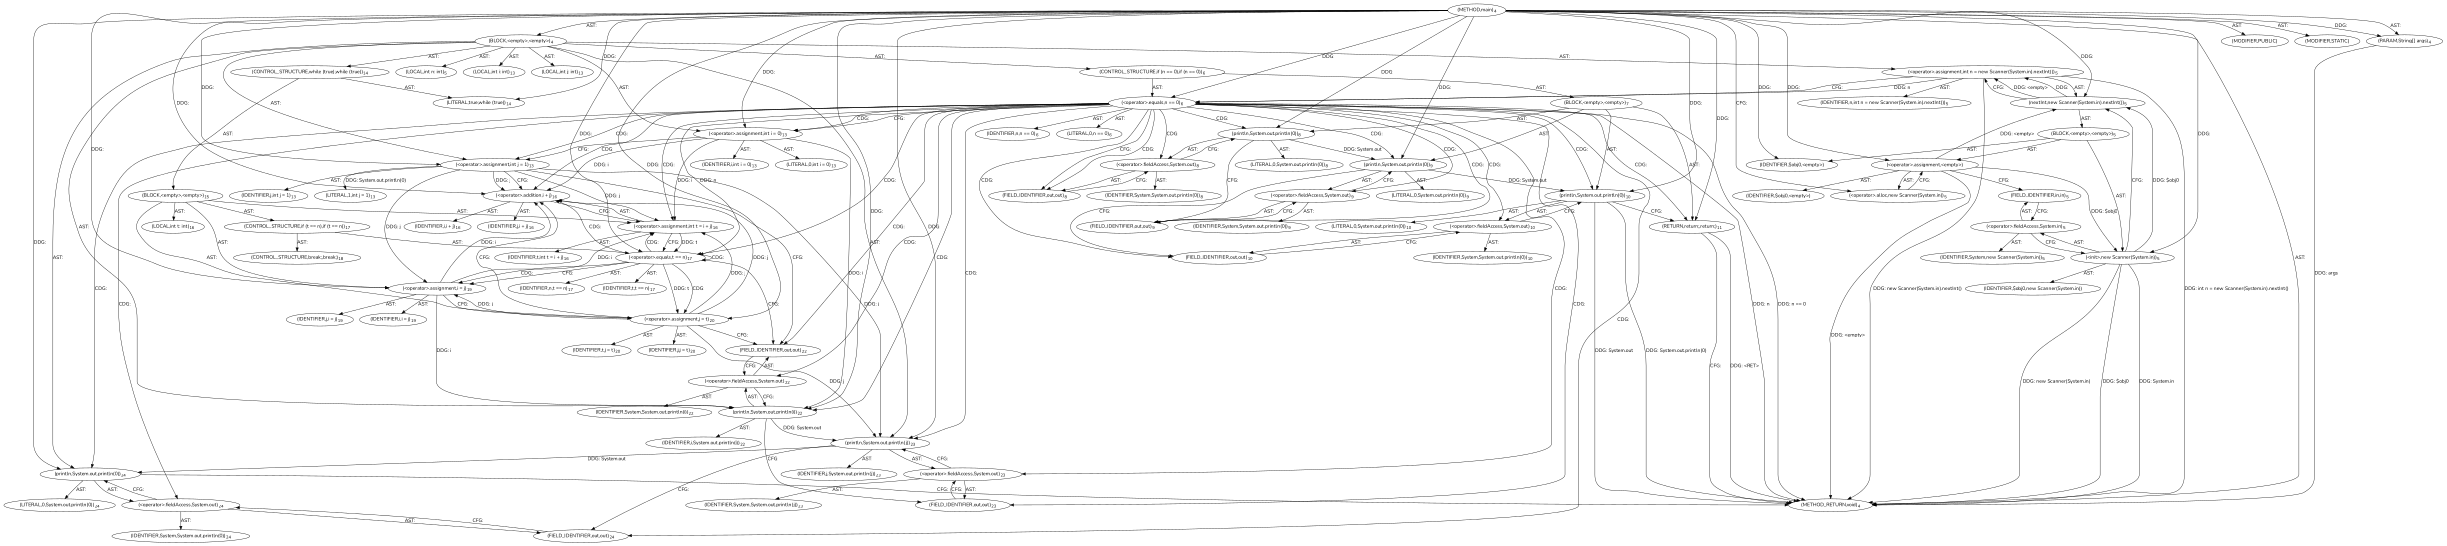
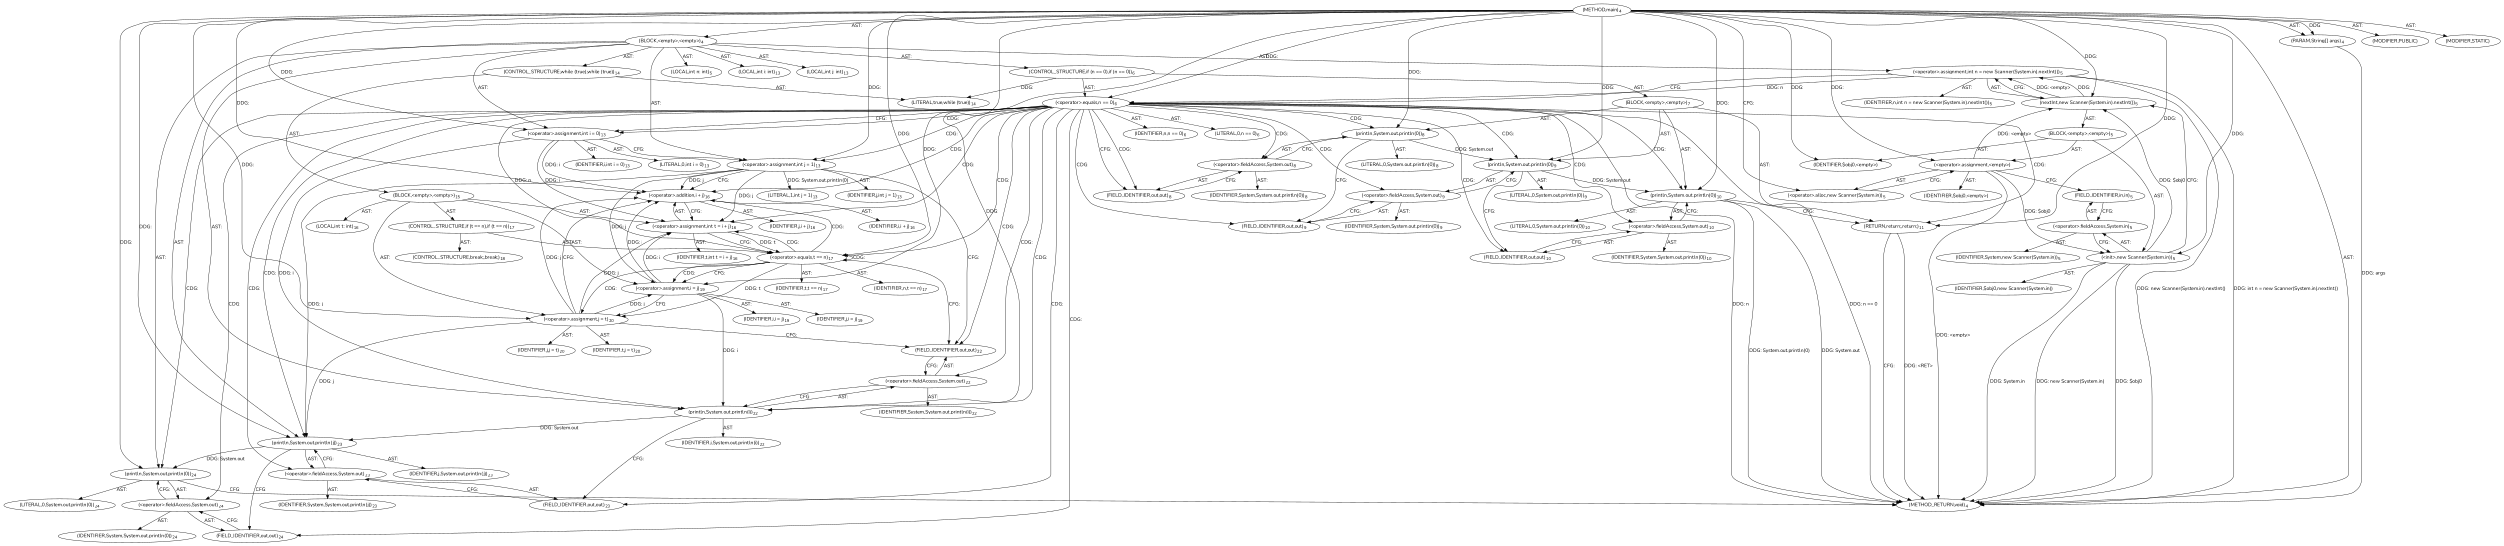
  digraph {
    fontname=Nunito
    node [fontname=Nunito]
    edge [fontname=Nunito]
    n1 [label=<(METHOD,main)<SUB>4</SUB>>]
    n2 [label=<(PARAM,String[] args)<SUB>4</SUB>>]
    n3 [label=<(BLOCK,&lt;empty&gt;,&lt;empty&gt;)<SUB>4</SUB>>]
    n4 [label=<(nextInt,new Scanner(System.in).nextInt())<SUB>5</SUB>>]
    n5 [label=<(&lt;operator&gt;.assignment,&lt;empty&gt;)>]
    n6 [label=<(&lt;operator&gt;.alloc,new Scanner(System.in))<SUB>5</SUB>>]
    n7 [label=<(&lt;init&gt;,new Scanner(System.in))<SUB>5</SUB>>]
    n8 [label=<(IDENTIFIER,$obj0,&lt;empty&gt;)>]
    n9 [label=<(&lt;operator&gt;.equals,n == 0)<SUB>6</SUB>>]
    n10 [label=<(println,System.out.println(0))<SUB>8</SUB>>]
    n11 [label=<(println,System.out.println(0))<SUB>9</SUB>>]
    n12 [label=<(println,System.out.println(0))<SUB>10</SUB>>]
    n13 [label=<(RETURN,return;,return;)<SUB>11</SUB>>]
    n14 [label=<(&lt;operator&gt;.assignment,int i = 0)<SUB>13</SUB>>]
    n15 [label=<(&lt;operator&gt;.assignment,int j = 1)<SUB>13</SUB>>]
    n16 [label=<(LITERAL,true,while (true))<SUB>14</SUB>>]
    n17 [label=<(&lt;operator&gt;.addition,i + j)<SUB>16</SUB>>]
    n18 [label=<(&lt;operator&gt;.equals,t == n)<SUB>17</SUB>>]
    n19 [label=<(&lt;operator&gt;.assignment,i = j)<SUB>19</SUB>>]
    n20 [label=<(&lt;operator&gt;.assignment,j = t)<SUB>20</SUB>>]
    n21 [label=<(println,System.out.println(i))<SUB>22</SUB>>]
    n22 [label=<(println,System.out.println(j))<SUB>23</SUB>>]
    n23 [label=<(println,System.out.println(0))<SUB>24</SUB>>]
    n24 [label=<(MODIFIER,PUBLIC)>]
    n25 [label=<(MODIFIER,STATIC)>]
    n26 [label=<(METHOD_RETURN,void)<SUB>4</SUB>>]
    n27 [label=<(LOCAL,int n: int)<SUB>5</SUB>>]
    n28 [label=<(&lt;operator&gt;.assignment,int n = new Scanner(System.in).nextInt())<SUB>5</SUB>>]
    n29 [label=<(CONTROL_STRUCTURE,if (n == 0),if (n == 0))<SUB>6</SUB>>]
    n30 [label=<(LOCAL,int i: int)<SUB>13</SUB>>]
    n31 [label=<(LOCAL,int j: int)<SUB>13</SUB>>]
    n32 [label=<(CONTROL_STRUCTURE,while (true),while (true))<SUB>14</SUB>>]
    n33 [label=<(BLOCK,&lt;empty&gt;,&lt;empty&gt;)<SUB>5</SUB>>]
    n34 [label=<(IDENTIFIER,$obj0,&lt;empty&gt;)>]
    n35 [label=<(FIELD_IDENTIFIER,in,in)<SUB>5</SUB>>]
    n36 [label=<(IDENTIFIER,$obj0,new Scanner(System.in))>]
    n37 [label=<(&lt;operator&gt;.fieldAccess,System.in)<SUB>5</SUB>>]
    n38 [label=<(&lt;operator&gt;.assignment,int t = i + j)<SUB>16</SUB>>]
    n39 [label=<(IDENTIFIER,n,n == 0)<SUB>6</SUB>>]
    n40 [label=<(LITERAL,0,n == 0)<SUB>6</SUB>>]
    n41 [label=<(&lt;operator&gt;.fieldAccess,System.out)<SUB>8</SUB>>]
    n42 [label=<(FIELD_IDENTIFIER,out,out)<SUB>8</SUB>>]
    n43 [label=<(&lt;operator&gt;.fieldAccess,System.out)<SUB>9</SUB>>]
    n44 [label=<(FIELD_IDENTIFIER,out,out)<SUB>9</SUB>>]
    n45 [label=<(&lt;operator&gt;.fieldAccess,System.out)<SUB>10</SUB>>]
    n46 [label=<(FIELD_IDENTIFIER,out,out)<SUB>10</SUB>>]
    n47 [label=<(&lt;operator&gt;.fieldAccess,System.out)<SUB>22</SUB>>]
    n48 [label=<(FIELD_IDENTIFIER,out,out)<SUB>22</SUB>>]
    n49 [label=<(&lt;operator&gt;.fieldAccess,System.out)<SUB>23</SUB>>]
    n50 [label=<(FIELD_IDENTIFIER,out,out)<SUB>23</SUB>>]
    n51 [label=<(&lt;operator&gt;.fieldAccess,System.out)<SUB>24</SUB>>]
    n52 [label=<(FIELD_IDENTIFIER,out,out)<SUB>24</SUB>>]
    n53 [label=<(LITERAL,0,System.out.println(0))<SUB>8</SUB>>]
    n54 [label=<(LITERAL,0,System.out.println(0))<SUB>9</SUB>>]
    n55 [label=<(LITERAL,0,System.out.println(0))<SUB>10</SUB>>]
    n56 [label=<(IDENTIFIER,i,int i = 0)<SUB>13</SUB>>]
    n57 [label=<(LITERAL,0,int i = 0)<SUB>13</SUB>>]
    n58 [label=<(IDENTIFIER,j,int j = 1)<SUB>13</SUB>>]
    n59 [label=<(LITERAL,1,int j = 1)<SUB>13</SUB>>]
    n60 [label=<(IDENTIFIER,t,int t = i + j)<SUB>16</SUB>>]
    n61 [label=<(IDENTIFIER,i,i + j)<SUB>16</SUB>>]
    n62 [label=<(IDENTIFIER,j,i + j)<SUB>16</SUB>>]
    n63 [label=<(IDENTIFIER,t,t == n)<SUB>17</SUB>>]
    n64 [label=<(IDENTIFIER,n,t == n)<SUB>17</SUB>>]
    n65 [label=<(IDENTIFIER,i,i = j)<SUB>19</SUB>>]
    n66 [label=<(IDENTIFIER,j,i = j)<SUB>19</SUB>>]
    n67 [label=<(IDENTIFIER,j,j = t)<SUB>20</SUB>>]
    n68 [label=<(IDENTIFIER,t,j = t)<SUB>20</SUB>>]
    n69 [label=<(IDENTIFIER,i,System.out.println(i))<SUB>22</SUB>>]
    n70 [label=<(IDENTIFIER,j,System.out.println(j))<SUB>23</SUB>>]
    n71 [label=<(LITERAL,0,System.out.println(0))<SUB>24</SUB>>]
    n72 [label=<(IDENTIFIER,n,int n = new Scanner(System.in).nextInt())<SUB>5</SUB>>]
    n73 [label=<(BLOCK,&lt;empty&gt;,&lt;empty&gt;)<SUB>7</SUB>>]
    n74 [label=<(BLOCK,&lt;empty&gt;,&lt;empty&gt;)<SUB>15</SUB>>]
    n75 [label=<(IDENTIFIER,System,new Scanner(System.in))<SUB>5</SUB>>]
    n76 [label=<(IDENTIFIER,System,System.out.println(0))<SUB>8</SUB>>]
    n77 [label=<(IDENTIFIER,System,System.out.println(0))<SUB>9</SUB>>]
    n78 [label=<(IDENTIFIER,System,System.out.println(0))<SUB>10</SUB>>]
    n79 [label=<(IDENTIFIER,System,System.out.println(i))<SUB>22</SUB>>]
    n80 [label=<(IDENTIFIER,System,System.out.println(j))<SUB>23</SUB>>]
    n81 [label=<(IDENTIFIER,System,System.out.println(0))<SUB>24</SUB>>]
    n82 [label=<(LOCAL,int t: int)<SUB>16</SUB>>]
    n83 [label=<(CONTROL_STRUCTURE,if (t == n),if (t == n))<SUB>17</SUB>>]
    n84 [label=<(CONTROL_STRUCTURE,break;,break;)<SUB>18</SUB>>]
    n1 -> n2 [label="AST: "]
    n1 -> n2 [label="DDG: "]
    n1 -> n3 [label="AST: "]
    n1 -> n4 [label="DDG: "]
    n1 -> n5 [label="DDG: "]
    n1 -> n6 [label="CFG: "]
    n1 -> n7 [label="DDG: "]
    n1 -> n8 [label="DDG: "]
    n1 -> n9 [label="DDG: "]
    n1 -> n10 [label="DDG: "]
    n1 -> n11 [label="DDG: "]
    n1 -> n12 [label="DDG: "]
    n1 -> n13 [label="DDG: "]
    n1 -> n14 [label="DDG: "]
    n1 -> n15 [label="DDG: "]
-   n1 -> n16 [label="DDG: "]
+   n29 -> n16 [label="DDG: "]
    n1 -> n17 [label="DDG: "]
    n1 -> n18 [label="DDG: "]
    n1 -> n19 [label="DDG: "]
    n1 -> n20 [label="DDG: "]
    n1 -> n21 [label="DDG: "]
    n1 -> n22 [label="DDG: "]
    n1 -> n23 [label="DDG: "]
    n1 -> n24 [label="AST: "]
    n1 -> n25 [label="AST: "]
    n1 -> n26 [label="AST: "]
    n2 -> n26 [label="DDG: args"]
    n3 -> n14 [label="AST: "]
    n3 -> n15 [label="AST: "]
    n3 -> n21 [label="AST: "]
    n3 -> n22 [label="AST: "]
    n3 -> n23 [label="AST: "]
    n3 -> n27 [label="AST: "]
    n3 -> n28 [label="AST: "]
    n3 -> n29 [label="AST: "]
    n3 -> n30 [label="AST: "]
    n3 -> n31 [label="AST: "]
    n3 -> n32 [label="AST: "]
    n4 -> n28 [label="CFG: "]
    n4 -> n28 [label="DDG: &lt;empty&gt;"]
    n4 -> n28 [label="DDG: "]
    n4 -> n33 [label="AST: "]
    n5 -> n4 [label="DDG: &lt;empty&gt;"]
    n5 -> n6 [label="AST: "]
    n5 -> n7 [label="DDG: $obj0"]
    n5 -> n26 [label="DDG: &lt;empty&gt;"]
    n5 -> n34 [label="AST: "]
    n5 -> n35 [label="CFG: "]
    n6 -> n5 [label="CFG: "]
    n7 -> n4 [label="CFG: "]
    n7 -> n4 [label="DDG: $obj0"]
    n7 -> n26 [label="DDG: $obj0"]
    n7 -> n26 [label="DDG: System.in"]
    n7 -> n26 [label="DDG: new Scanner(System.in)"]
    n7 -> n36 [label="AST: "]
    n7 -> n37 [label="AST: "]
    n9 -> n10 [label="CDG: "]
    n9 -> n11 [label="CDG: "]
    n9 -> n12 [label="CDG: "]
    n9 -> n13 [label="CDG: "]
    n9 -> n14 [label="CFG: "]
    n9 -> n14 [label="CDG: "]
    n9 -> n15 [label="CDG: "]
    n9 -> n17 [label="CDG: "]
    n9 -> n18 [label="DDG: n"]
    n9 -> n18 [label="CDG: "]
    n9 -> n21 [label="CDG: "]
    n9 -> n22 [label="CDG: "]
    n9 -> n23 [label="CDG: "]
    n9 -> n26 [label="DDG: n"]
    n9 -> n26 [label="DDG: n == 0"]
    n9 -> n38 [label="CDG: "]
    n9 -> n39 [label="AST: "]
    n9 -> n40 [label="AST: "]
    n9 -> n41 [label="CDG: "]
    n9 -> n42 [label="CFG: "]
    n9 -> n42 [label="CDG: "]
    n9 -> n43 [label="CDG: "]
    n9 -> n44 [label="CDG: "]
    n9 -> n45 [label="CDG: "]
    n9 -> n46 [label="CDG: "]
    n9 -> n47 [label="CDG: "]
    n9 -> n48 [label="CDG: "]
    n9 -> n49 [label="CDG: "]
    n9 -> n50 [label="CDG: "]
    n9 -> n51 [label="CDG: "]
    n9 -> n52 [label="CDG: "]
    n10 -> n11 [label="DDG: System.out"]
    n10 -> n41 [label="AST: "]
    n10 -> n44 [label="CFG: "]
    n10 -> n53 [label="AST: "]
    n11 -> n12 [label="DDG: System.out"]
    n11 -> n43 [label="AST: "]
    n11 -> n46 [label="CFG: "]
    n11 -> n54 [label="AST: "]
    n12 -> n13 [label="CFG: "]
    n12 -> n26 [label="DDG: System.out"]
    n12 -> n26 [label="DDG: System.out.println(0)"]
    n12 -> n45 [label="AST: "]
    n12 -> n55 [label="AST: "]
    n13 -> n26 [label="CFG: "]
    n13 -> n26 [label="DDG: &lt;RET&gt;"]
    n14 -> n15 [label="CFG: "]
    n14 -> n17 [label="DDG: i"]
    n14 -> n21 [label="DDG: i"]
    n14 -> n38 [label="DDG: i"]
    n14 -> n56 [label="AST: "]
    n14 -> n57 [label="AST: "]
    n15 -> n17 [label="CFG: "]
    n15 -> n17 [label="DDG: j"]
    n15 -> n19 [label="DDG: j"]
    n15 -> n22 [label="DDG: j"]
    n15 -> n38 [label="DDG: j"]
    n15 -> n48 [label="CFG: "]
    n15 -> n58 [label="AST: "]
    n15 -> n59 [label="DDG: System.out.println(0)"]
    n17 -> n38 [label="CFG: "]
    n17 -> n61 [label="AST: "]
    n17 -> n62 [label="AST: "]
    n18 -> n17 [label="CDG: "]
    n18 -> n18 [label="CDG: "]
    n18 -> n19 [label="CFG: "]
    n18 -> n19 [label="CDG: "]
    n18 -> n20 [label="DDG: t"]
    n18 -> n20 [label="CDG: "]
    n18 -> n38 [label="CDG: "]
    n18 -> n48 [label="CFG: "]
    n18 -> n63 [label="AST: "]
    n18 -> n64 [label="AST: "]
    n19 -> n17 [label="DDG: i"]
    n19 -> n20 [label="CFG: "]
    n19 -> n21 [label="DDG: i"]
    n19 -> n38 [label="DDG: i"]
    n19 -> n65 [label="AST: "]
    n19 -> n66 [label="AST: "]
    n20 -> n17 [label="CFG: "]
    n20 -> n17 [label="DDG: j"]
    n20 -> n19 [label="DDG: j"]
    n20 -> n22 [label="DDG: j"]
    n20 -> n38 [label="DDG: j"]
    n20 -> n48 [label="CFG: "]
    n20 -> n67 [label="AST: "]
    n20 -> n68 [label="AST: "]
    n21 -> n22 [label="DDG: System.out"]
    n21 -> n47 [label="AST: "]
    n21 -> n50 [label="CFG: "]
    n21 -> n69 [label="AST: "]
    n22 -> n23 [label="DDG: System.out"]
    n22 -> n49 [label="AST: "]
    n22 -> n52 [label="CFG: "]
    n22 -> n70 [label="AST: "]
    n23 -> n26 [label="CFG: "]
    n23 -> n51 [label="AST: "]
    n23 -> n71 [label="AST: "]
    n28 -> n4 [label="AST: "]
    n28 -> n9 [label="CFG: "]
    n28 -> n9 [label="DDG: n"]
    n28 -> n26 [label="DDG: new Scanner(System.in).nextInt()"]
    n28 -> n26 [label="DDG: int n = new Scanner(System.in).nextInt()"]
    n28 -> n72 [label="AST: "]
    n29 -> n9 [label="AST: "]
    n29 -> n73 [label="AST: "]
    n32 -> n16 [label="AST: "]
    n32 -> n74 [label="AST: "]
    n33 -> n5 [label="AST: "]
    n33 -> n7 [label="AST: "]
    n33 -> n8 [label="AST: "]
    n35 -> n37 [label="CFG: "]
    n37 -> n7 [label="CFG: "]
    n37 -> n35 [label="AST: "]
    n37 -> n75 [label="AST: "]
    n38 -> n17 [label="AST: "]
    n38 -> n18 [label="CFG: "]
    n38 -> n18 [label="DDG: t"]
    n38 -> n60 [label="AST: "]
    n41 -> n10 [label="CFG: "]
    n41 -> n42 [label="AST: "]
    n41 -> n76 [label="AST: "]
    n42 -> n41 [label="CFG: "]
    n43 -> n11 [label="CFG: "]
    n43 -> n44 [label="AST: "]
    n43 -> n77 [label="AST: "]
    n44 -> n43 [label="CFG: "]
    n45 -> n12 [label="CFG: "]
    n45 -> n46 [label="AST: "]
    n45 -> n78 [label="AST: "]
    n46 -> n45 [label="CFG: "]
    n47 -> n21 [label="CFG: "]
    n47 -> n48 [label="AST: "]
    n47 -> n79 [label="AST: "]
    n48 -> n47 [label="CFG: "]
    n49 -> n22 [label="CFG: "]
    n49 -> n50 [label="AST: "]
    n49 -> n80 [label="AST: "]
    n50 -> n49 [label="CFG: "]
    n51 -> n23 [label="CFG: "]
    n51 -> n52 [label="AST: "]
    n51 -> n81 [label="AST: "]
    n52 -> n51 [label="CFG: "]
    n73 -> n10 [label="AST: "]
    n73 -> n11 [label="AST: "]
    n73 -> n12 [label="AST: "]
    n73 -> n13 [label="AST: "]
    n74 -> n19 [label="AST: "]
    n74 -> n20 [label="AST: "]
    n74 -> n38 [label="AST: "]
    n74 -> n82 [label="AST: "]
    n74 -> n83 [label="AST: "]
    n83 -> n18 [label="AST: "]
    n83 -> n84 [label="AST: "]
  }
